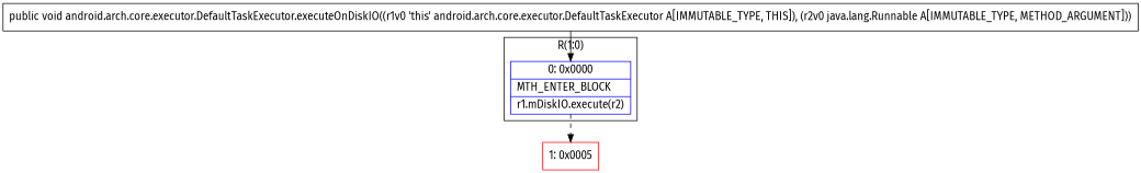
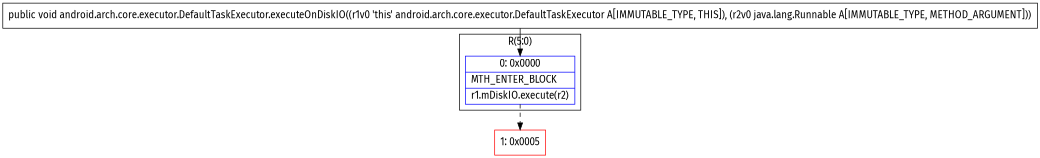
  digraph {
    fontname="Fira Sans"
    node [shape=record fontname="Fira Sans"]
    edge [fontname="Fira Sans"]
    n1 [color=blue label="{0\:\ 0x0000|MTH_ENTER_BLOCK\l|r1.mDiskIO.execute(r2)\l}"]
    n2 [color=red label="{1\:\ 0x0005}"]
    n3 [label="{public void android.arch.core.executor.DefaultTaskExecutor.executeOnDiskIO((r1v0 'this' android.arch.core.executor.DefaultTaskExecutor A[IMMUTABLE_TYPE, THIS]), (r2v0 java.lang.Runnable A[IMMUTABLE_TYPE, METHOD_ARGUMENT])) }"]
    subgraph cluster_1 {
-     label="R(1:0)"
+     label="R(5:0)"
      n1
    }
    n1 -> n2 [style=dashed]
    n3 -> n1 [style=solid]
  }
